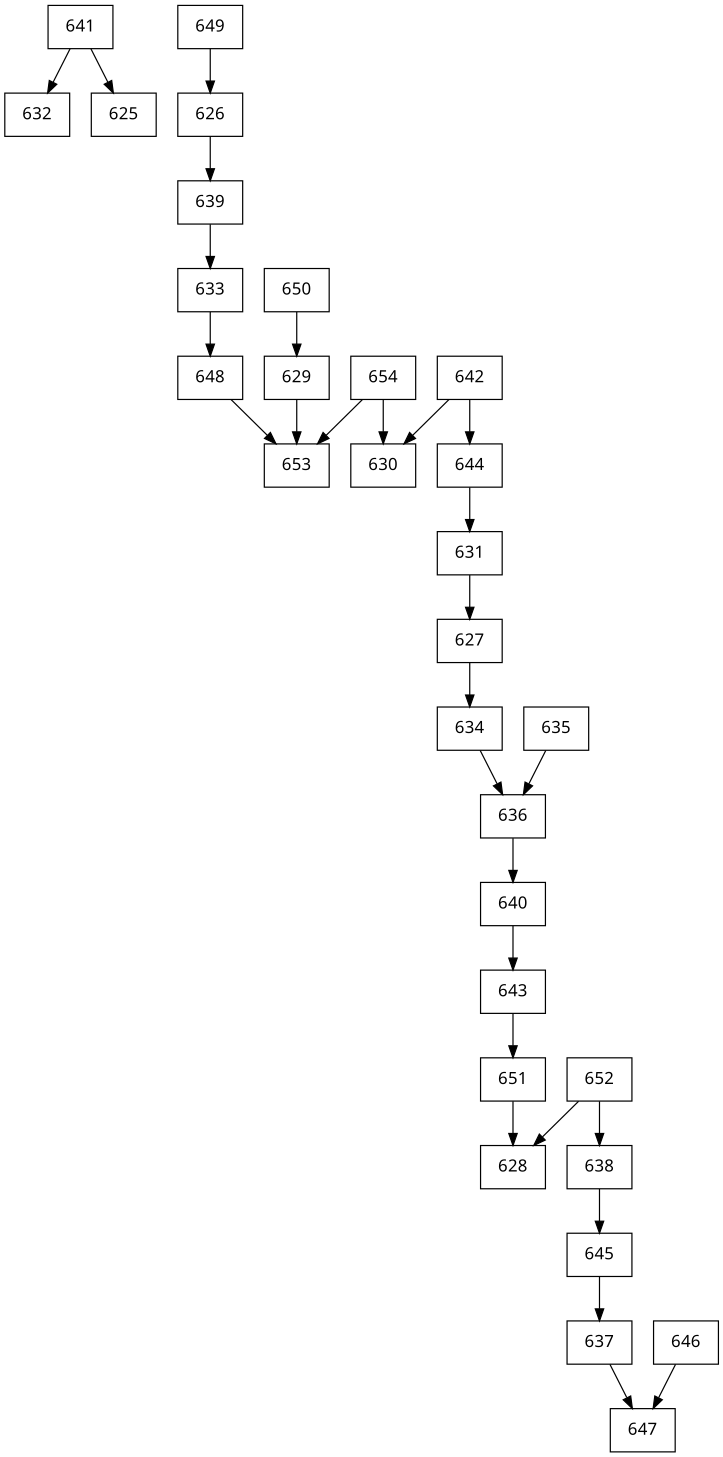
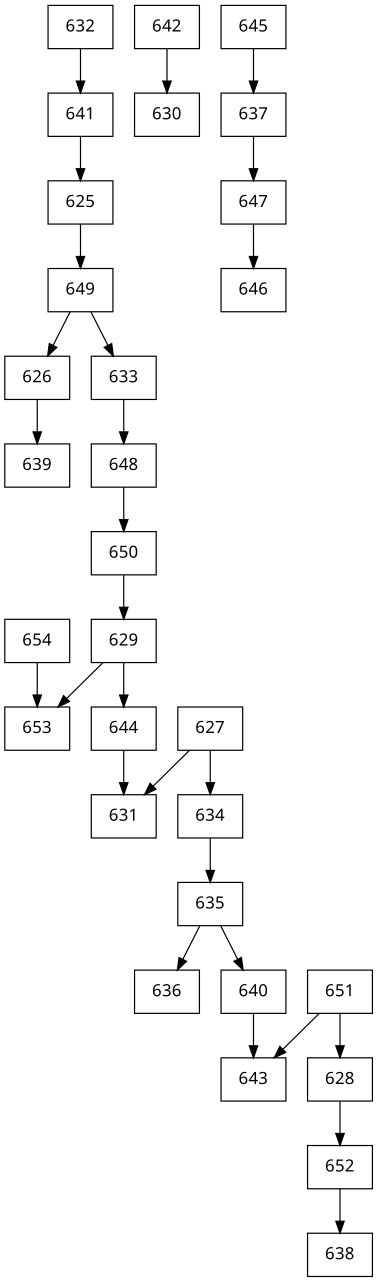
  digraph {
    fontname="Noto Sans"
    node [fontname="Noto Sans" shape=record]
    edge [fontname="Noto Sans"]
    n1 [label="{632}"]
    n2 [label="{641}"]
    n3 [label="{625}"]
    n4 [label="{649}"]
    n5 [label="{626}"]
    n6 [label="{639}"]
    n7 [label="{633}"]
    n8 [label="{648}"]
    n9 [label="{650}"]
    n10 [label="{629}"]
    n11 [label="{653}"]
    n12 [label="{654}"]
    n13 [label="{630}"]
    n14 [label="{642}"]
    n15 [label="{644}"]
    n16 [label="{631}"]
    n17 [label="{627}"]
    n18 [label="{634}"]
    n19 [label="{635}"]
    n20 [label="{636}"]
    n21 [label="{640}"]
    n22 [label="{643}"]
    n23 [label="{651}"]
    n24 [label="{628}"]
    n25 [label="{652}"]
    n26 [label="{638}"]
    n27 [label="{645}"]
    n28 [label="{637}"]
    n29 [label="{647}"]
    n30 [label="{646}"]
-   n2 -> n1
+   n1 -> n2
    n2 -> n3
+   n3 -> n4
    n4 -> n5
    n5 -> n6
-   n6 -> n7
+   n4 -> n7
    n7 -> n8
-   n8 -> n11
+   n8 -> n9
    n9 -> n10
    n10 -> n11
    n12 -> n11
-   n12 -> n13
    n14 -> n13
-   n14 -> n15
+   n10 -> n15
    n15 -> n16
-   n16 -> n17
+   n17 -> n16
    n17 -> n18
-   n18 -> n20
+   n18 -> n19
    n19 -> n20
-   n20 -> n21
+   n19 -> n21
    n21 -> n22
-   n22 -> n23
+   n23 -> n22
    n23 -> n24
-   n25 -> n24
+   n24 -> n25
    n25 -> n26
-   n26 -> n27
    n27 -> n28
    n28 -> n29
-   n30 -> n29
+   n29 -> n30
  }
